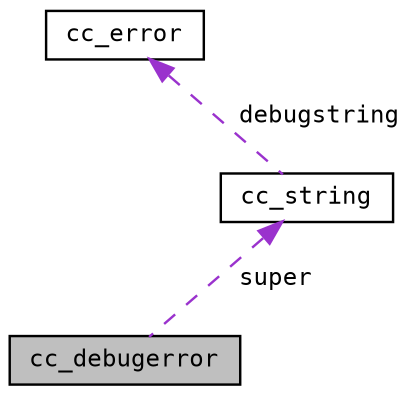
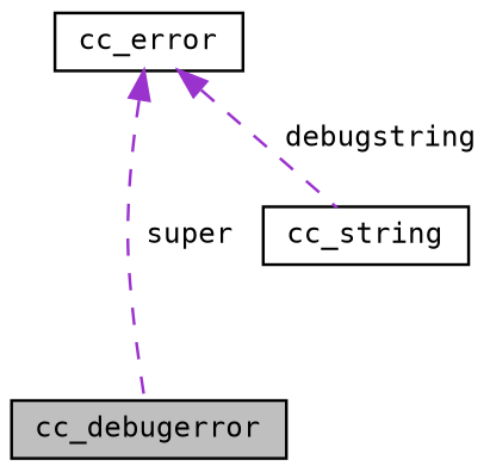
  digraph {
    fontname="DejaVu Sans Mono"
    node [color=black fillcolor=white fontname="DejaVu Sans Mono" fontsize=10 shape=record style=filled]
    edge [color=darkorchid3 dir=back fontname="DejaVu Sans Mono" fontsize=10 labelfontname=Helvetica labelfontsize=10 style=dashed]
    n1 [fillcolor=grey75 fontcolor=black height=0.2 label=cc_debugerror width=0.4]
    n2 [height=0.2 label=cc_error width=0.4]
    n3 [height=0.2 label=cc_string width=0.4]
-   n3 -> n1 [label=" super"]
+   n2 -> n1 [label=" super"]
    n2 -> n3 [label=" debugstring"]
  }
